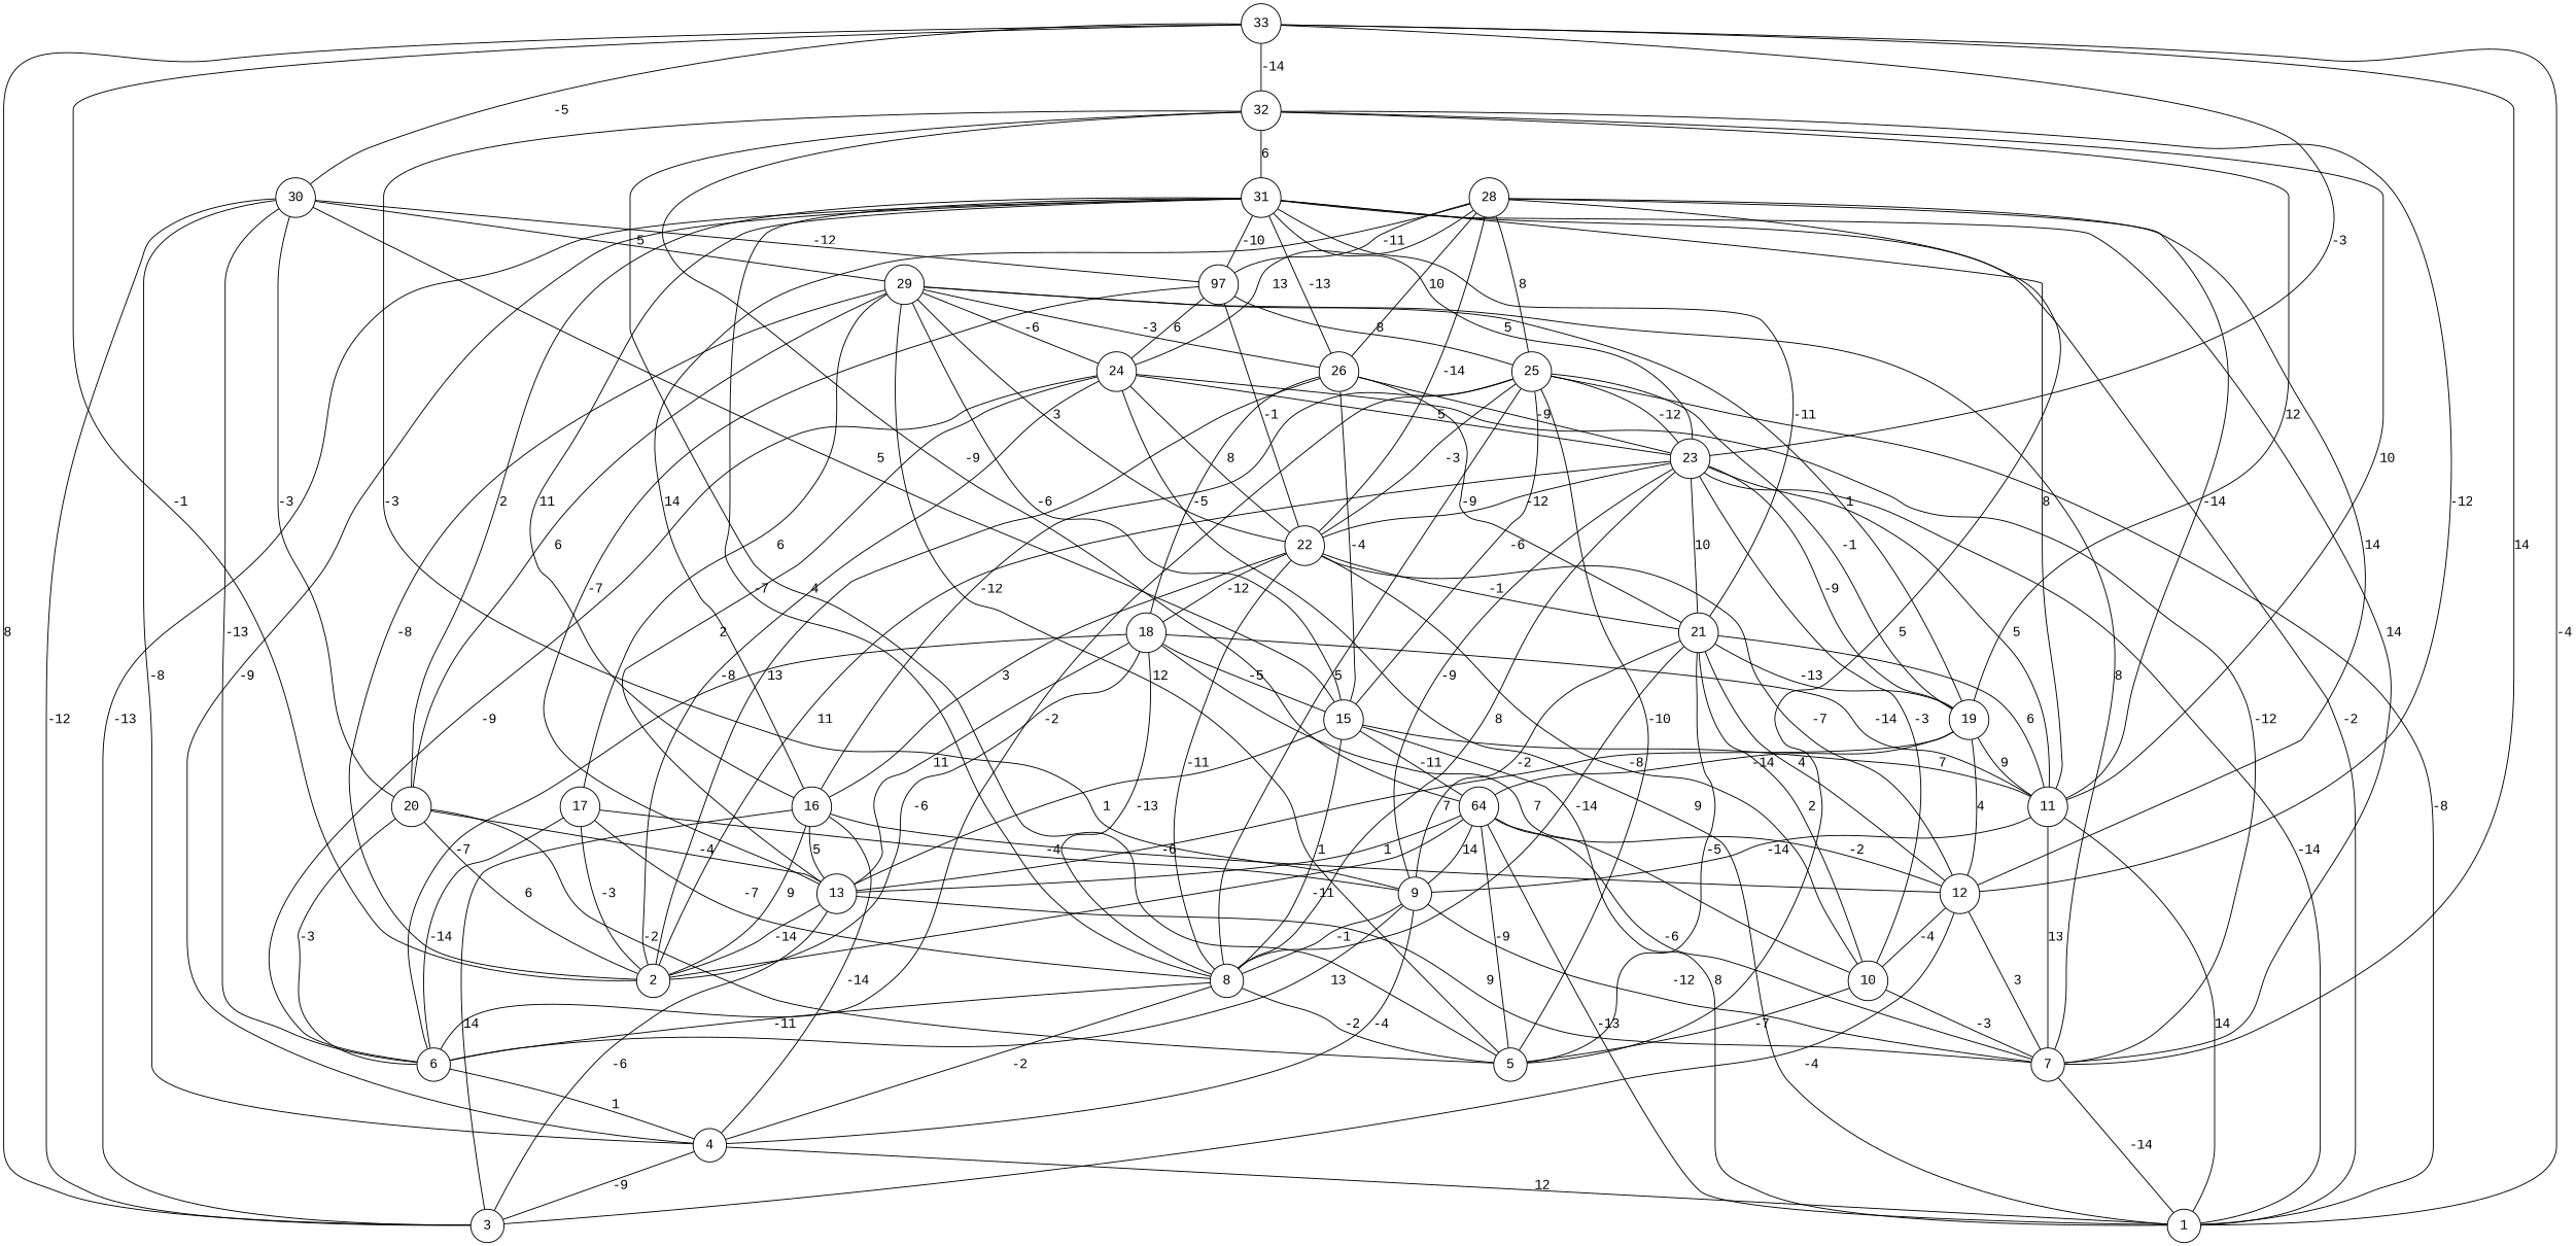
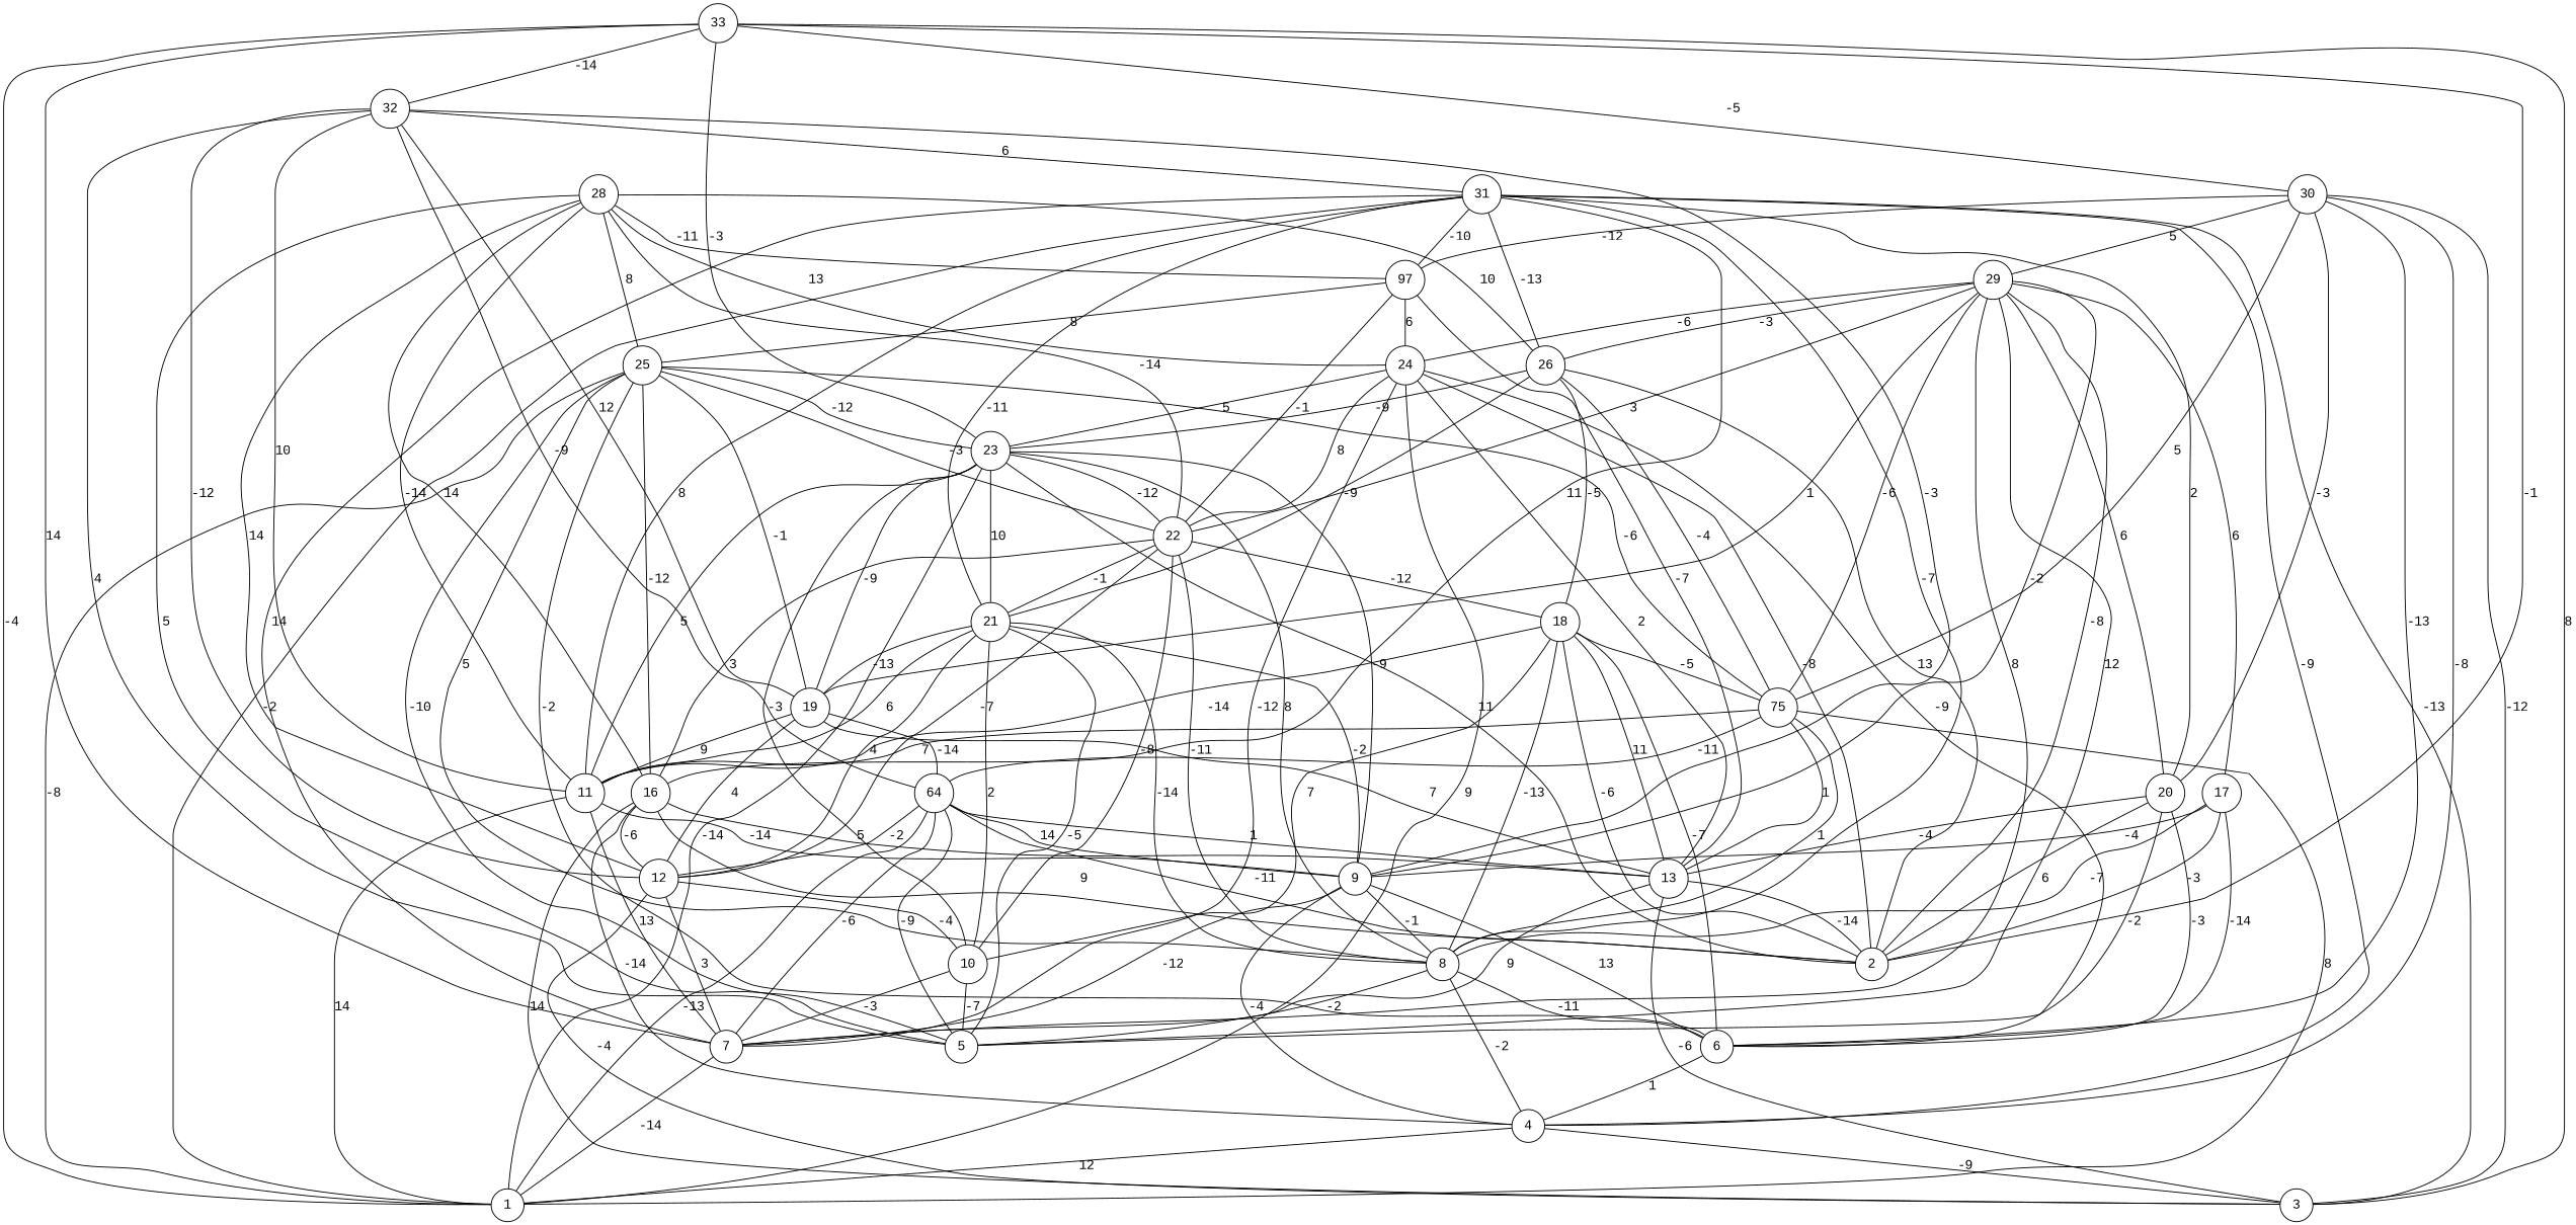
  graph {
    fontname="Liberation Mono"
    node [fontname="Liberation Mono" shape=circle]
    edge [fontname="Liberation Mono"]
    33
    1
    2
    3
    7
    23
    30
    32
    9
    11
    19
    8
    21
    22
    10
    4
    20
    n18 [label=97]
    6
-   15
+   15 [label=75]
    29
    5
    12
    n24 [label=64]
    31
    13
    16
    18
    24
    25
    26
    17
    28
    33 -- 1 [label=-4]
    33 -- 2 [label=-1]
    33 -- 3 [label=8]
    33 -- 7 [label=14]
    33 -- 23 [label=-3]
    33 -- 30 [label=-5]
    33 -- 32 [label=-14]
    7 -- 1 [label=-14]
    23 -- 1 [label=-14]
    23 -- 2 [label=11]
    23 -- 9 [label=-9]
    23 -- 11 [label=5]
    23 -- 19 [label=-9]
    23 -- 8 [label=8]
    23 -- 21 [label=10]
    23 -- 22 [label=-12]
    23 -- 10 [label=-3]
    30 -- 3 [label=-12]
    30 -- 4 [label=-8]
    30 -- 20 [label=-3]
    30 -- n18 [label=-12]
    30 -- 6 [label=-13]
    30 -- 15 [label=5]
    30 -- 29 [label=5]
    32 -- 9 [label=-3]
    32 -- 11 [label=10]
    32 -- 19 [label=12]
    32 -- 5 [label=4]
    32 -- 12 [label=-12]
    32 -- n24 [label=-9]
    32 -- 31 [label=6]
    9 -- 7 [label=-12]
    9 -- 8 [label=-1]
    9 -- 4 [label=-4]
    9 -- 6 [label=13]
    11 -- 1 [label=14]
    11 -- 7 [label=13]
    11 -- 9 [label=-14]
    19 -- 11 [label=9]
    19 -- 12 [label=4]
    19 -- n24 [label=-14]
    19 -- 13 [label=7]
    8 -- 4 [label=-2]
    8 -- 6 [label=-11]
    8 -- 5 [label=-2]
    21 -- 9 [label=-2]
    21 -- 11 [label=6]
    21 -- 19 [label=-13]
    21 -- 8 [label=-14]
    21 -- 10 [label=2]
    21 -- 5 [label=-5]
    21 -- 12 [label=4]
    22 -- 8 [label=-11]
    22 -- 21 [label=-1]
    22 -- 10 [label=-8]
    22 -- 12 [label=-7]
    22 -- 16 [label=3]
    22 -- 18 [label=-12]
    10 -- 7 [label=-3]
    10 -- 5 [label=-7]
    4 -- 1 [label=12]
    4 -- 3 [label=-9]
    20 -- 2 [label=6]
    20 -- 6 [label=-3]
    20 -- 5 [label=-2]
    20 -- 13 [label=-4]
    n18 -- 22 [label=-1]
    n18 -- 13 [label=-7]
    n18 -- 24 [label=6]
    n18 -- 25 [label=8]
    6 -- 4 [label=1]
    15 -- 1 [label=8]
    15 -- 11 [label=7]
    15 -- 8 [label=1]
    15 -- n24 [label=-11]
    15 -- 13 [label=1]
    29 -- 2 [label=-8]
    29 -- 7 [label=8]
+   29 -- 9 [label=-2]
    29 -- 19 [label=1]
    29 -- 22 [label=3]
    29 -- 20 [label=6]
    29 -- 15 [label=-6]
    29 -- 5 [label=12]
    29 -- 24 [label=-6]
    29 -- 26 [label=-3]
    29 -- 17 [label=6]
    12 -- 3 [label=-4]
    12 -- 7 [label=3]
    12 -- 10 [label=-4]
    n24 -- 1 [label=-13]
    n24 -- 2 [label=-11]
    n24 -- 7 [label=-6]
    n24 -- 9 [label=14]
    n24 -- 5 [label=-9]
    n24 -- 12 [label=-2]
    n24 -- 13 [label=1]
    31 -- 1 [label=-2]
    31 -- 3 [label=-13]
    31 -- 7 [label=14]
-   31 -- 23 [label=5]
    31 -- 11 [label=8]
    31 -- 8 [label=-7]
    31 -- 21 [label=-11]
    31 -- 4 [label=-9]
    31 -- 20 [label=2]
    31 -- n18 [label=-10]
    31 -- 16 [label=11]
    31 -- 26 [label=-13]
    13 -- 2 [label=-14]
    13 -- 3 [label=-6]
    13 -- 7 [label=9]
    16 -- 2 [label=9]
    16 -- 3 [label=14]
    16 -- 4 [label=-14]
    16 -- 12 [label=-6]
    16 -- 13 [label=5]
    18 -- 2 [label=-6]
    18 -- 11 [label=-14]
    18 -- 8 [label=-13]
    18 -- 10 [label=7]
    18 -- 6 [label=-7]
    18 -- 15 [label=-5]
    18 -- 13 [label=11]
    24 -- 1 [label=9]
    24 -- 2 [label=-8]
    24 -- 7 [label=-12]
    24 -- 23 [label=5]
    24 -- 22 [label=8]
    24 -- 6 [label=-9]
    24 -- 13 [label=2]
    25 -- 1 [label=-8]
    25 -- 23 [label=-12]
    25 -- 19 [label=-1]
    25 -- 8 [label=5]
    25 -- 22 [label=-3]
    25 -- 6 [label=-2]
    25 -- 15 [label=-6]
    25 -- 5 [label=-10]
    25 -- 16 [label=-12]
    26 -- 2 [label=13]
    26 -- 23 [label=-9]
    26 -- 21 [label=-9]
    26 -- 15 [label=-4]
    26 -- 18 [label=-5]
    17 -- 2 [label=-3]
    17 -- 9 [label=-4]
    17 -- 8 [label=-7]
    17 -- 6 [label=-14]
    28 -- 11 [label=-14]
    28 -- 22 [label=-14]
    28 -- n18 [label=-11]
    28 -- 5 [label=5]
    28 -- 12 [label=14]
    28 -- 16 [label=14]
    28 -- 24 [label=13]
    28 -- 25 [label=8]
    28 -- 26 [label=10]
  }
